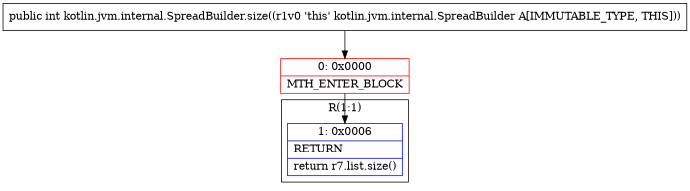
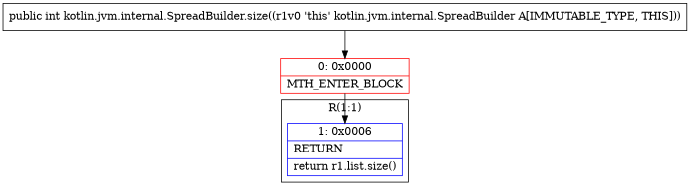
  digraph {
    node [shape=record]
-   n1 [color=blue label="{1\:\ 0x0006|RETURN\l|return r7.list.size()\l}"]
+   n1 [color=blue label="{1\:\ 0x0006|RETURN\l|return r1.list.size()\l}"]
    n2 [color=red label="{0\:\ 0x0000|MTH_ENTER_BLOCK\l}"]
    n3 [label="{public int kotlin.jvm.internal.SpreadBuilder.size((r1v0 'this' kotlin.jvm.internal.SpreadBuilder A[IMMUTABLE_TYPE, THIS])) }"]
    subgraph cluster_1 {
      label="R(1:1)"
      n1
    }
    n2 -> n1
    n3 -> n2
  }
